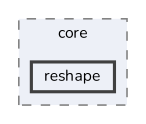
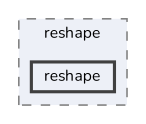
  digraph {
    compound=true
    rankdir=LR
    fontname=Nunito
    n1 [color=grey25 fillcolor="#edf0f7" fontname=Nunito fontsize=10 height=0.2 label=reshape shape=box style="filled,bold" width=0.4]
    subgraph cluster_1 {
      bgcolor="#edf0f7"
      fontsize=10
-     label=core
+     label=reshape
      pencolor=grey50
      style="filled,dashed"
      n1
    }
  }
